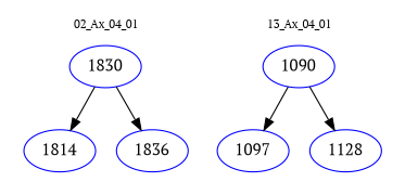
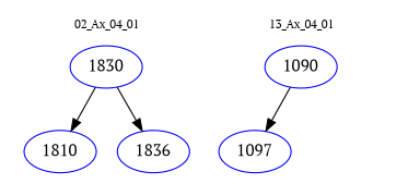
  digraph {
    fontname="PT Serif"
    node [color=blue fontname="PT Serif"]
    edge [color=black fontname="PT Serif"]
    n1 [label=1830]
-   n2 [label=1814]
+   n2 [label=1810]
    n3 [label=1836]
    n4 [label=1090]
    n5 [label=1097]
-   n6 [label=1128]
    subgraph cluster_1 {
      color=white
      fontsize=10
      label="02_Ax_04_01"
      n1
      n2
      n3
    }
    subgraph cluster_2 {
      color=white
      fontsize=10
      label="13_Ax_04_01"
      n4
      n5
-     n6
    }
    n1 -> n2
    n1 -> n3
    n4 -> n5
-   n4 -> n6
  }
